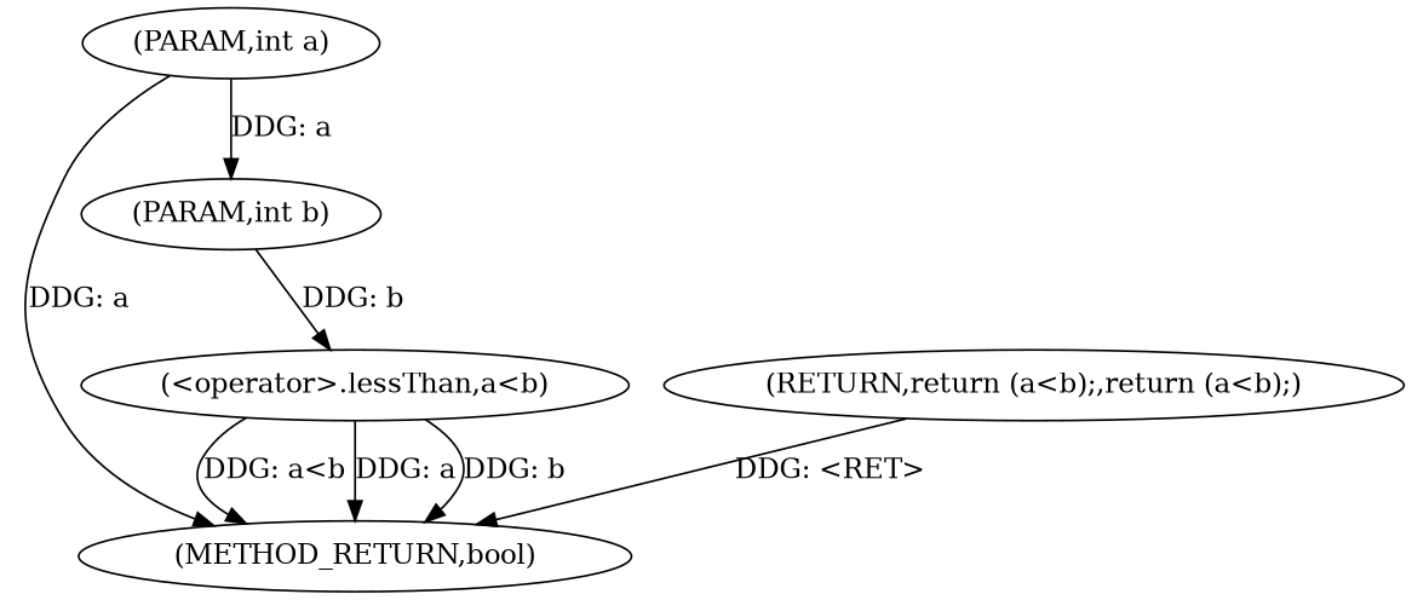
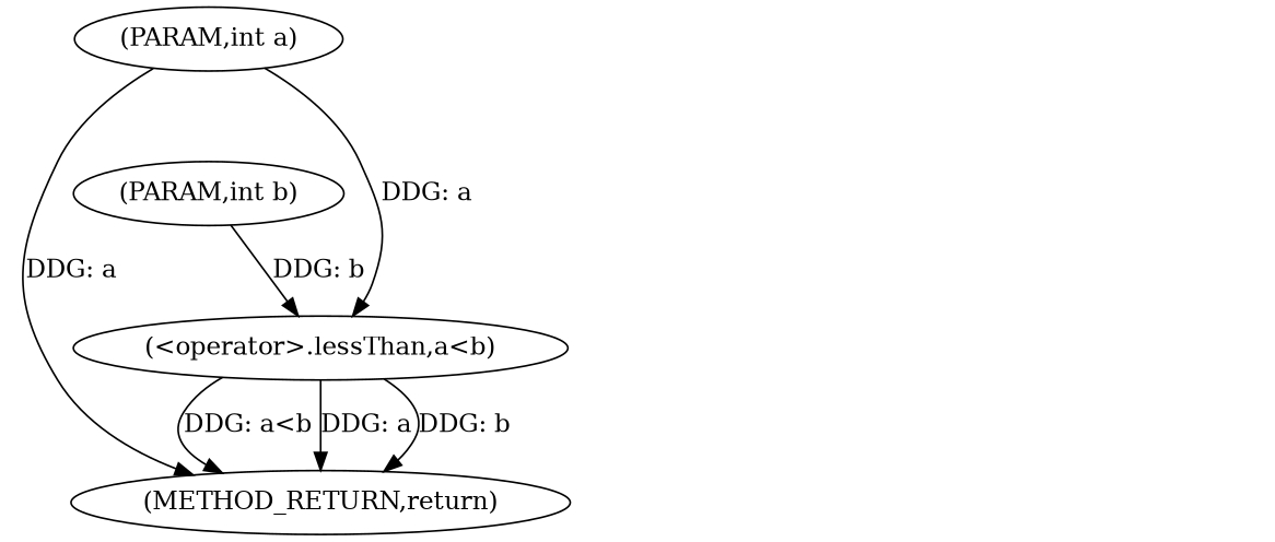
  digraph {
    n1 [label="(PARAM,int a)"]
    n2 [label="(<operator>.lessThan,a<b)"]
-   n3 [label="(METHOD_RETURN,bool)"]
+   n3 [label="(METHOD_RETURN,return)"]
    n4 [label="(PARAM,int b)"]
-   n5 [label="(RETURN,return (a<b);,return (a<b);)"]
-   n1 -> n4 [label="DDG: a"]
+   n1 -> n2 [label="DDG: a"]
    n1 -> n3 [label="DDG: a"]
    n2 -> n3 [label="DDG: a"]
    n2 -> n3 [label="DDG: b"]
    n2 -> n3 [label="DDG: a<b"]
    n4 -> n2 [label="DDG: b"]
-   n5 -> n3 [label="DDG: <RET>"]
  }
